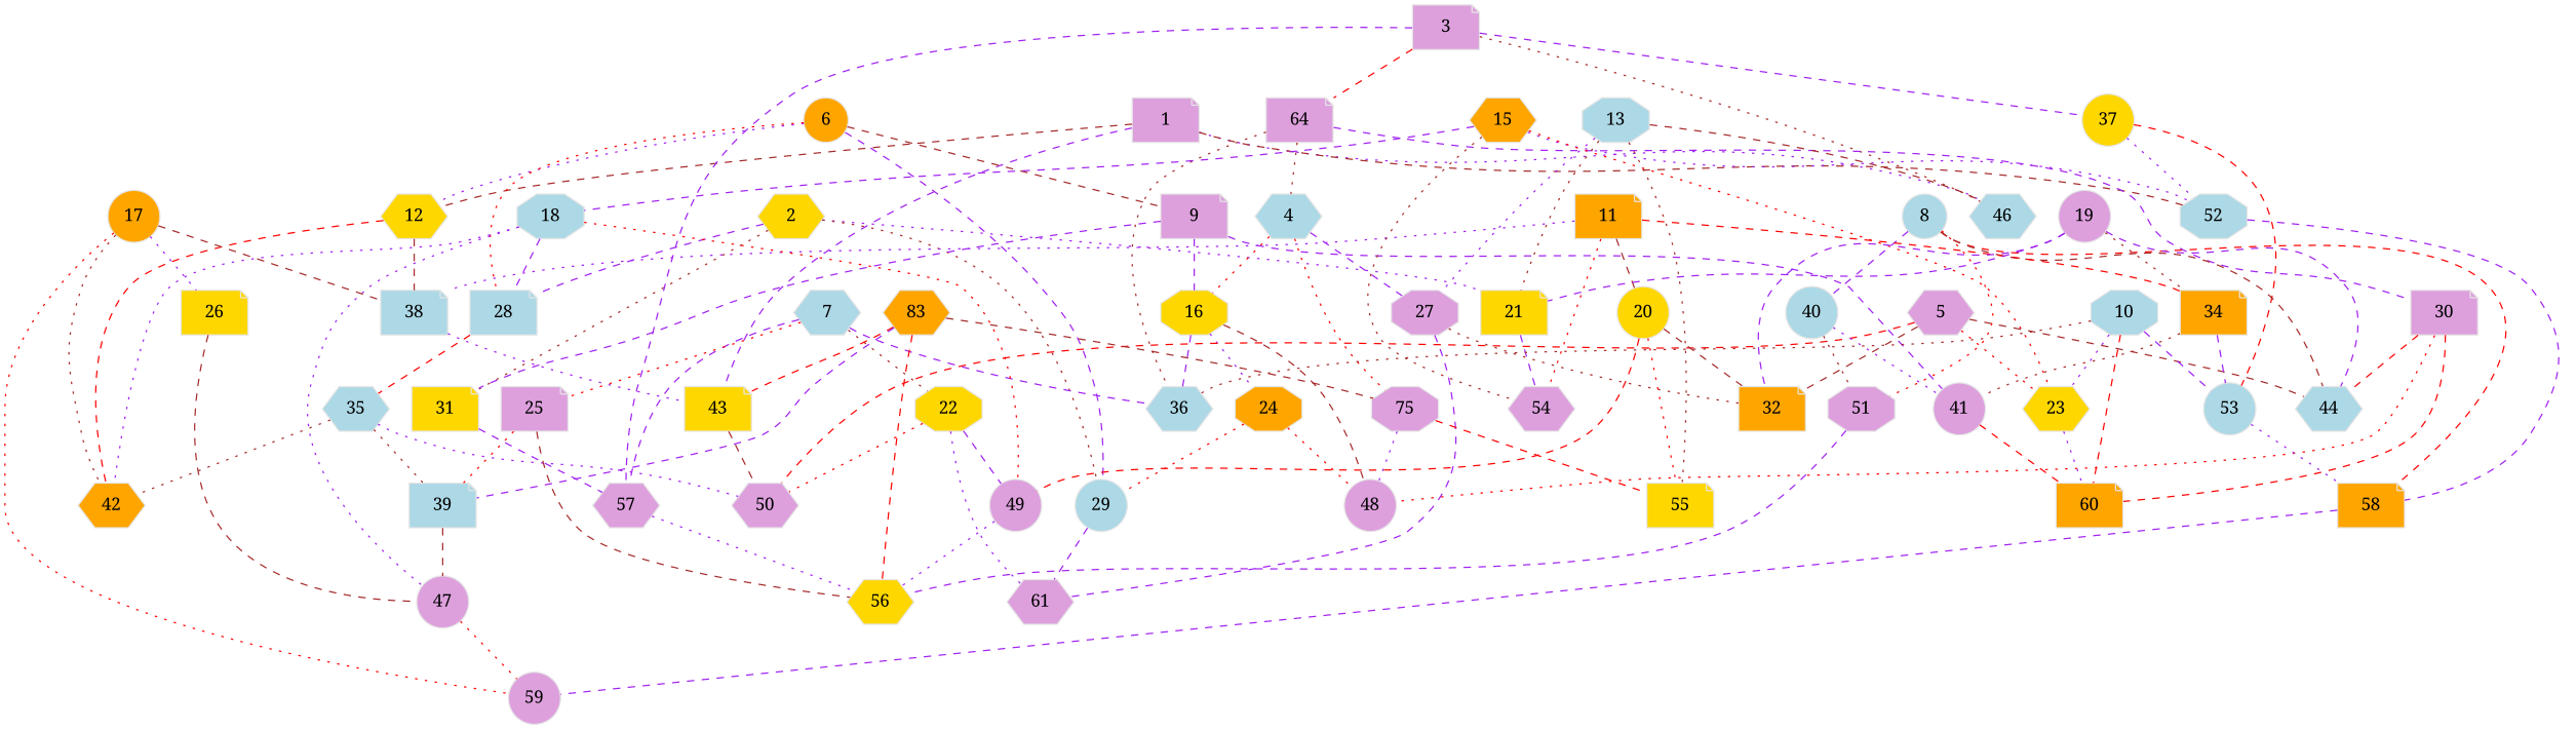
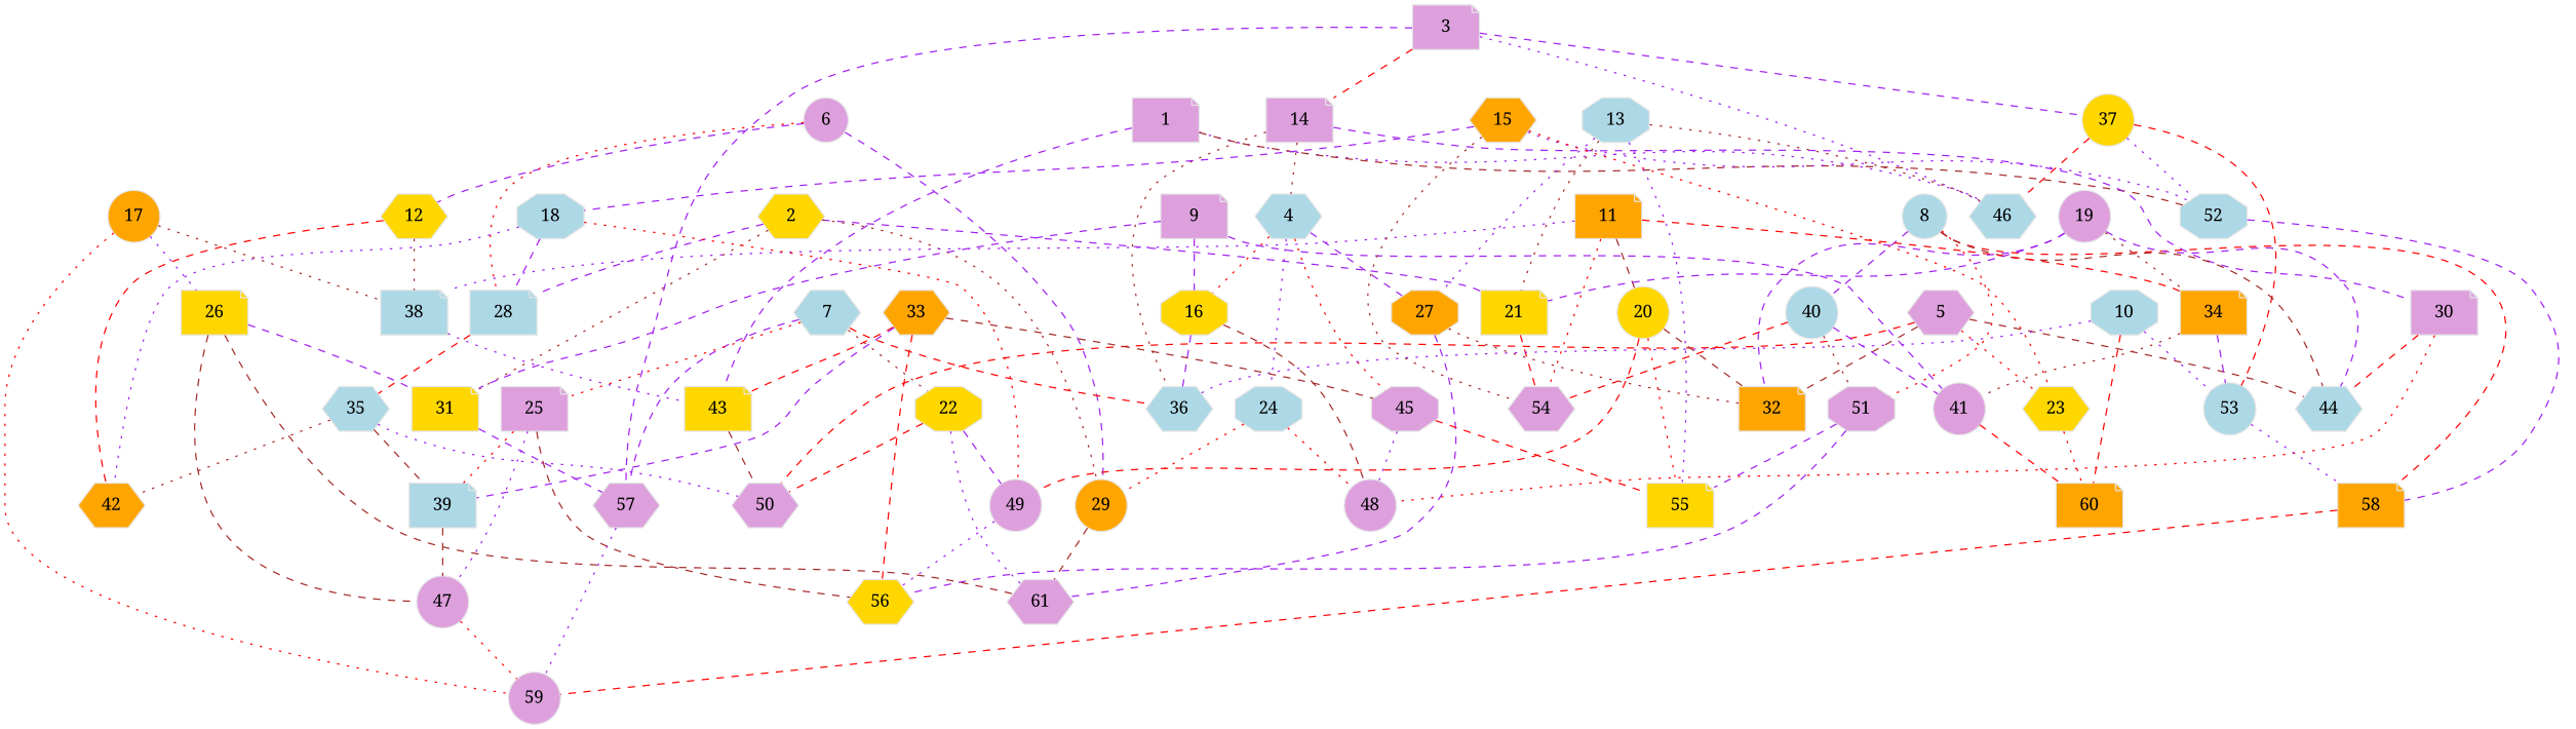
  graph {
    fontname="Noto Serif"
    node [color=gray90 fillcolor=plum fontname="Noto Serif" shape=note style=filled]
    edge [color=purple fontname="Noto Serif" style=dashed]
    12 [fillcolor=gold shape=hexagon]
    1
    43 [fillcolor=gold]
    46 [fillcolor=lightblue shape=hexagon]
    52 [fillcolor=lightblue shape=octagon]
    38 [fillcolor=lightblue]
    42 [fillcolor=orange shape=hexagon]
    50 [shape=hexagon]
    58 [fillcolor=orange]
    2 [fillcolor=gold shape=hexagon]
    21 [fillcolor=gold]
    28 [fillcolor=lightblue]
-   29 [fillcolor=lightblue shape=circle]
+   29 [fillcolor=orange shape=circle]
    31 [fillcolor=gold]
    54 [shape=hexagon]
    35 [fillcolor=lightblue shape=hexagon]
    61 [shape=hexagon]
    57 [shape=hexagon]
    3
-   14 [label=64]
+   14
    37 [fillcolor=gold shape=circle]
    4 [fillcolor=lightblue shape=hexagon]
    36 [fillcolor=lightblue shape=hexagon]
    30
    53 [fillcolor=lightblue shape=circle]
    59 [shape=circle]
    16 [fillcolor=gold shape=octagon]
-   24 [fillcolor=orange shape=octagon]
-   27 [shape=octagon]
-   45 [shape=octagon label=75]
+   24 [fillcolor=lightblue shape=octagon]
+   27 [fillcolor=orange shape=octagon]
+   45 [shape=octagon]
    48 [shape=circle]
    32 [fillcolor=orange]
    55 [fillcolor=gold]
    5 [shape=hexagon]
    23 [fillcolor=gold shape=hexagon]
    44 [fillcolor=lightblue shape=hexagon]
    60 [fillcolor=orange]
-   6 [fillcolor=orange shape=circle]
+   6 [shape=circle]
    9
    41 [shape=circle]
    7 [fillcolor=lightblue shape=hexagon]
    22 [fillcolor=gold shape=octagon]
    25
    49 [shape=circle]
    39 [fillcolor=lightblue]
    47 [shape=circle]
    56 [fillcolor=gold shape=hexagon]
    8 [fillcolor=lightblue shape=circle]
    40 [fillcolor=lightblue shape=circle]
    51 [shape=octagon]
    10 [fillcolor=lightblue shape=octagon]
    11 [fillcolor=orange]
    20 [fillcolor=gold shape=circle]
    34 [fillcolor=orange]
    13 [fillcolor=lightblue shape=octagon]
    15 [fillcolor=orange shape=hexagon]
    18 [fillcolor=lightblue shape=octagon]
    17 [fillcolor=orange shape=circle]
    26 [fillcolor=gold]
    19 [shape=circle]
-   33 [fillcolor=orange shape=hexagon label=83]
-   12 -- 38 [color=brown]
+   33 [fillcolor=orange shape=hexagon]
+   12 -- 38 [color=brown style=dotted]
    12 -- 42 [color=red]
-   1 -- 12 [color=brown]
    1 -- 43
    1 -- 46 [style=dotted]
    1 -- 52 [color=brown]
    43 -- 50 [color=brown]
    52 -- 58
    38 -- 43 [style=dotted]
-   58 -- 59
-   2 -- 21 [style=dotted]
+   58 -- 59 [color=red]
+   2 -- 21
    2 -- 28
    2 -- 29 [color=brown style=dotted]
    2 -- 31 [color=brown style=dotted]
-   21 -- 54
+   21 -- 54 [color=red]
    28 -- 35 [color=red]
-   29 -- 61
+   29 -- 61 [color=brown]
    31 -- 57
    35 -- 42 [color=brown style=dotted]
    35 -- 50 [style=dotted]
-   35 -- 39 [color=brown style=dotted]
-   57 -- 56 [style=dotted]
-   3 -- 46 [color=brown style=dotted]
+   35 -- 39 [color=brown]
+   57 -- 59 [style=dotted]
+   3 -- 46 [style=dotted]
    3 -- 57
    3 -- 14 [color=red]
    3 -- 37
    14 -- 4 [color=brown style=dotted]
    14 -- 36 [color=brown style=dotted]
    14 -- 30
+   37 -- 46 [color=red]
    37 -- 52 [style=dotted]
    37 -- 53 [color=red]
    4 -- 16 [color=red style=dotted]
-   16 -- 24 [style=dotted]
+   4 -- 24 [style=dotted]
    4 -- 27
    4 -- 45 [color=red style=dotted]
    30 -- 48 [color=red style=dotted]
    30 -- 44 [color=red]
-   30 -- 60 [color=red]
    53 -- 58 [style=dotted]
    16 -- 36
    16 -- 48 [color=brown]
    24 -- 29 [color=red style=dotted]
    24 -- 48 [color=red style=dotted]
    27 -- 61
    27 -- 32 [color=brown style=dotted]
    45 -- 48 [style=dotted]
    45 -- 55 [color=red]
    5 -- 50 [color=red]
    5 -- 32 [color=brown]
    5 -- 23 [color=red style=dotted]
    5 -- 44 [color=brown]
-   23 -- 60 [style=dotted]
-   6 -- 12 [style=dotted]
+   23 -- 60 [color=red style=dotted]
+   6 -- 12
    6 -- 28 [color=red style=dotted]
    6 -- 29
-   6 -- 9 [color=brown]
    9 -- 31
    9 -- 16
    9 -- 41
    41 -- 60 [color=red]
    7 -- 57
-   7 -- 36
+   7 -- 36 [color=red]
    7 -- 22 [color=brown style=dotted]
    7 -- 25 [color=red style=dotted]
-   22 -- 50 [color=red style=dotted]
+   22 -- 50 [color=red]
    22 -- 61 [style=dotted]
    22 -- 49
    25 -- 39 [color=red style=dotted]
-   18 -- 47 [style=dotted]
+   25 -- 47 [style=dotted]
    25 -- 56 [color=brown]
    49 -- 56 [style=dotted]
    39 -- 47 [color=brown]
    47 -- 59 [color=red style=dotted]
    8 -- 58 [color=red]
    8 -- 44 [color=brown]
    8 -- 40
    8 -- 51 [color=red style=dotted]
-   40 -- 41 [style=dotted]
+   40 -- 54 [color=red]
+   40 -- 41
    40 -- 51 [color=brown style=dotted]
+   51 -- 55
    51 -- 56
-   10 -- 36 [color=brown style=dotted]
-   10 -- 53
-   10 -- 23 [style=dotted]
+   10 -- 36 [style=dotted]
+   10 -- 53 [style=dotted]
    10 -- 60 [color=red]
    11 -- 38 [style=dotted]
    11 -- 54 [color=red style=dotted]
    11 -- 20 [color=brown]
    11 -- 34 [color=red]
    20 -- 32 [color=brown]
    20 -- 55 [color=red style=dotted]
    20 -- 49 [color=red]
    34 -- 53
    34 -- 41 [color=brown style=dotted]
-   13 -- 46 [color=brown]
+   13 -- 46 [color=brown style=dotted]
    13 -- 21 [color=brown style=dotted]
    13 -- 27 [style=dotted]
-   13 -- 55 [color=brown style=dotted]
+   13 -- 55 [style=dotted]
    15 -- 52 [style=dotted]
    15 -- 54 [color=brown style=dotted]
    15 -- 23 [color=red style=dotted]
    15 -- 18
    18 -- 42 [style=dotted]
    18 -- 28
    18 -- 49 [color=red style=dotted]
-   17 -- 38 [color=brown]
-   17 -- 42 [color=brown style=dotted]
+   17 -- 38 [color=brown style=dotted]
    17 -- 59 [color=red style=dotted]
    17 -- 26 [style=dotted]
+   26 -- 31
+   26 -- 61 [color=brown]
    26 -- 47 [color=brown]
    19 -- 21
    19 -- 32
    19 -- 44
    19 -- 34 [color=brown style=dotted]
    33 -- 43 [color=red]
    33 -- 45 [color=brown]
    33 -- 39
    33 -- 56 [color=red]
  }
